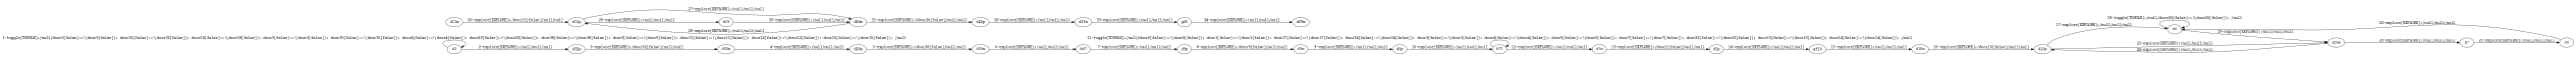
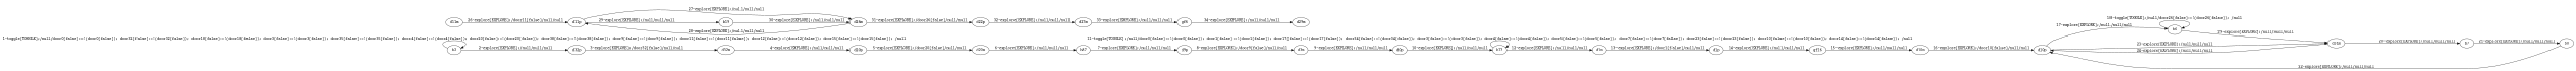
  digraph {
    fontname="Courier Prime"
    rankdir=LR
    node [fontname="Courier Prime"]
    edge [fontname="Courier Prime"]
    b2
    d32p
    d32m
    d20p
    d20m
    b87
    d9p
    n8 [label=d3m]
    d0p
    b73
    d1m
    d1p
    gf16
    d10m
    d10p
    b6
    d31m
    b7
    d11m
    d11p
    n21 [label=b0]
    d26m
    b19
    n24 [label=d22p]
    d27m
    gf6
    d29m
    b2 -> b2 [label="1-toggle[TOGGLE];/null/door0[false]:=!(door0[false]); door32[false]:=!(door32[false]); door18[false]:=!(door18[false]); door3[false]:=!(door3[false]); door35[false]:=!(door35[false]); door4[false]:=!(door4[false]); door20[false]:=!(door20[false]); door38[false]:=!(door38[false]); door9[false]:=!(door9[false]); door11[false]:=!(door11[false]); door12[false]:=!(door12[false]); door15[false]:=!(door15[false]); /null"]
    b2 -> d32p [label="2-explore[EXPLORE];/null/null/null"]
    d32p -> d32m [label="3-explore[EXPLORE];/door32[false]/null/null"]
    d32m -> d20p [label="4-explore[EXPLORE];/null/null/null"]
    d20p -> d20m [label="5-explore[EXPLORE];/door20[false]/null/null"]
    d20m -> b87 [label="6-explore[EXPLORE];/null/null/null"]
    b87 -> d9p [label="7-explore[EXPLORE];/null/null/null"]
    d9p -> n8 [label="8-explore[EXPLORE];/door9[false]/null/null"]
    n8 -> d0p [label="9-explore[EXPLORE];/null/null/null"]
    d0p -> b73 [label="10-explore[EXPLORE];/null/null/null"]
    b73 -> b73 [label="11-toggle[TOGGLE];/null/door0[false]:=!(door0[false]); door1[false]:=!(door1[false]); door17[false]:=!(door17[false]); door34[false]:=!(door34[false]); door3[false]:=!(door3[false]); door4[false]:=!(door4[false]); door5[false]:=!(door5[false]); door7[false]:=!(door7[false]); door23[false]:=!(door23[false]); door10[false]:=!(door10[false]); door14[false]:=!(door14[false]); /null"]
    b73 -> d1m [label="12-explore[EXPLORE];/null/null/null"]
    d1m -> d1p [label="13-explore[EXPLORE];/door1[false]/null/null"]
    d1p -> gf16 [label="14-explore[EXPLORE];/null/null/null"]
    gf16 -> d10m [label="15-explore[EXPLORE];/null/null/null"]
    d10m -> d10p [label="16-explore[EXPLORE];/door10[false]/null/null"]
    d10p -> b6 [label="17-explore[EXPLORE];/null/null/null"]
    d10p -> d31m [label="23-explore[EXPLORE];/null/null/null"]
    b6 -> b6 [label="18-toggle[TOGGLE];/null/door26[false]:=!(door26[false]); /null"]
    b6 -> d31m [label="19-explore[EXPLORE];/null/null/null"]
    d31m -> d10p [label="24-explore[EXPLORE];/null/null/null"]
    d31m -> b7 [label="20-explore[EXPLORE];/null/null/null"]
    b7 -> n21 [label="21-explore[EXPLORE];/null/null/null"]
    d11m -> d11p [label="26-explore[EXPLORE];/door11[false]/null/null"]
    d11p -> d26m [label="27-explore[EXPLORE];/null/null/null"]
    d11p -> b19 [label="29-explore[EXPLORE];/null/null/null"]
-   n21 -> b6 [label="22-explore[EXPLORE];/null/null/null"]
+   n21 -> d10p [label="22-explore[EXPLORE];/null/null/null"]
    d26m -> d11p [label="28-explore[EXPLORE];/null/null/null"]
    d26m -> n24 [label="31-explore[EXPLORE];/door26[false]/null/null"]
    b19 -> d26m [label="30-explore[EXPLORE];/null/null/null"]
    n24 -> d27m [label="32-explore[EXPLORE];/null/null/null"]
    d27m -> gf6 [label="33-explore[EXPLORE];/null/null/null"]
    gf6 -> d29m [label="34-explore[EXPLORE];/null/null/null"]
  }
